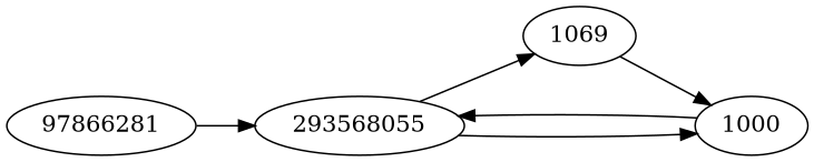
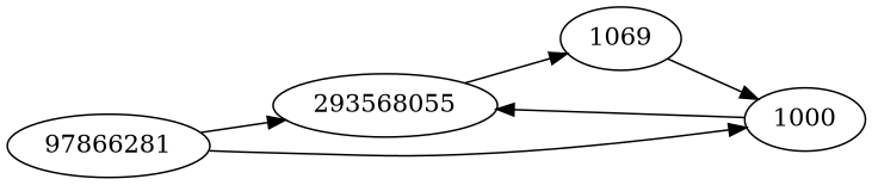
  strict digraph {
    rankdir=LR
    97866281
    293568055
    n3 [label=1069]
    n4 [label=1000]
    97866281 -> 293568055
    293568055 -> n3
-   293568055 -> n4
+   97866281 -> n4
    n3 -> n4
    n4 -> 293568055
  }
